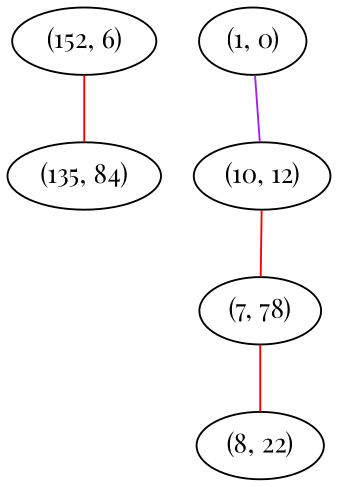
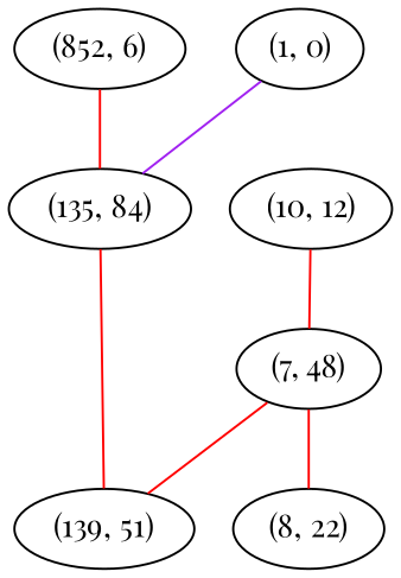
  graph {
    fontname="Playfair Display"
    node [fontname="Playfair Display"]
    edge [color=red fontname="Playfair Display" weight=1]
    "(135, 84)"
+   "(139, 51)"
    n3 [label="(1, 0)"]
    "(10, 12)"
-   "(7, 48)" [label="(7, 78)"]
-   "(152, 6)"
+   "(7, 48)"
+   "(152, 6)" [label="(852, 6)"]
    n7 [label="(8, 22)"]
-   n3 -- "(10, 12)" [color=purple weight=4]
+   "(135, 84)" -- "(139, 51)"
+   n3 -- "(135, 84)" [color=purple weight=4]
    "(10, 12)" -- "(7, 48)"
+   "(7, 48)" -- "(139, 51)"
    "(7, 48)" -- n7
    "(152, 6)" -- "(135, 84)"
  }
